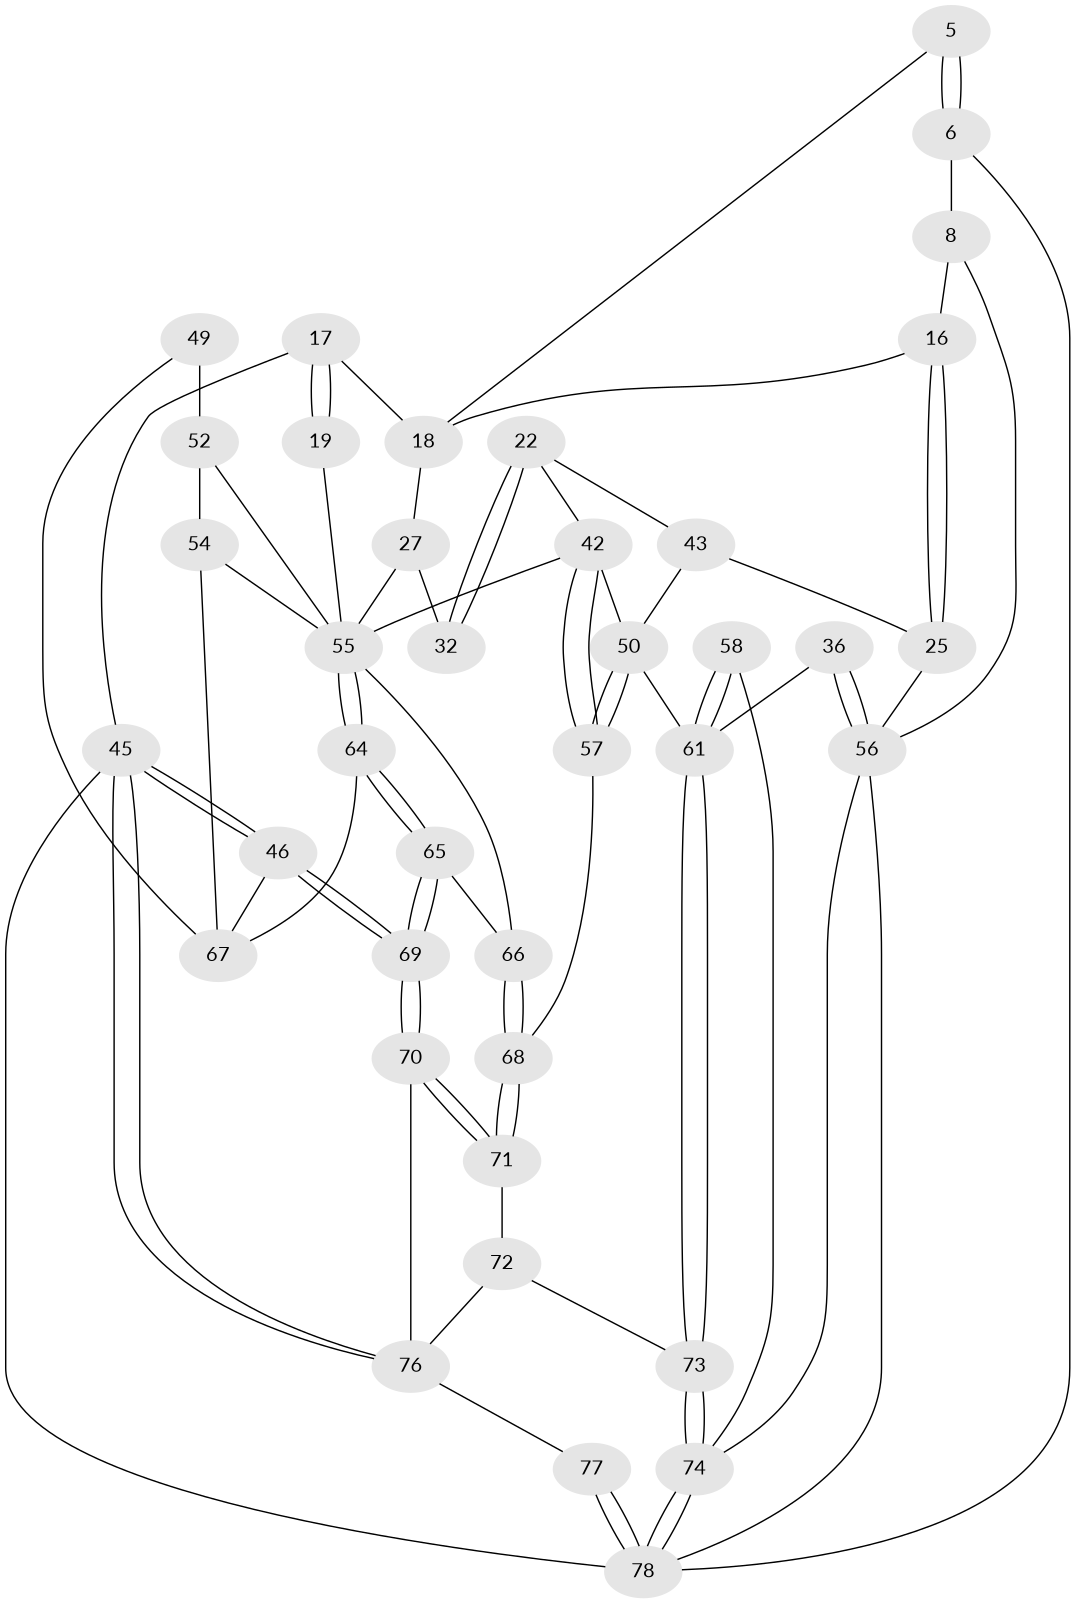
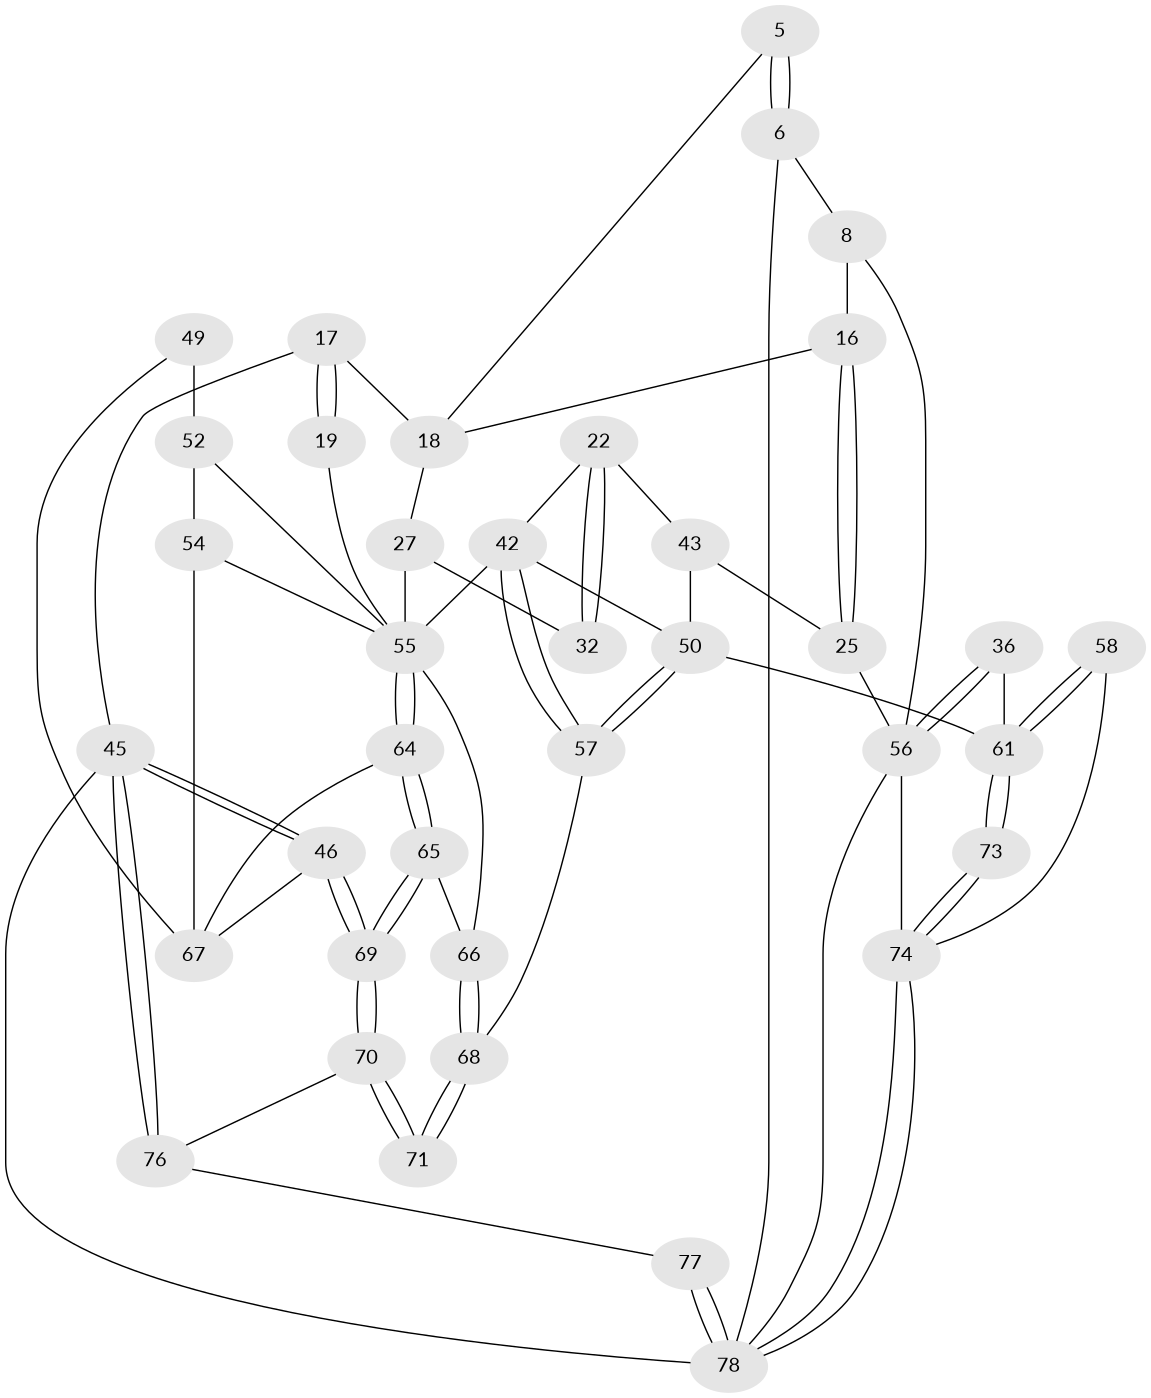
  graph {
    fontname=Lato
    node [color=gray90 fontname=Lato style=filled]
    edge [fontname=Lato]
    6 [super="+4+2"]
    5
    18 [super="+15"]
    8 [super="+7"]
    78 [super="+62+63"]
    27 [super="+20"]
    16
    56 [super="+29+30"]
    25 [super="+24"]
    74 [super="+60"]
    17 [super="+11"]
    19
    45 [super="+12"]
    55 [super="+41+26"]
    46
    76 [super="+75"]
    32 [super="+31+21"]
    64
    66
    n20 [label=43]
    22
    42 [super="+37"]
    50 [super="+38+33"]
    61 [super="+51+34+35"]
    57
    36
    73
    68
    67 [super="+47+48"]
    69
    77
    70
    49 [super="+44"]
    52 [super="+43"]
    54 [super="+53"]
    65
    71
    58
-   72
    6 -- 8 [weight=2]
    6 -- 78
    5 -- 6 [weight=2]
    5 -- 6
    5 -- 18
    18 -- 27
    8 -- 16
    8 -- 56
    27 -- 55
    27 -- 32 [weight=2]
    16 -- 18
    16 -- 25
    16 -- 25
    56 -- 78
    56 -- 74
    25 -- 56 [weight=2]
    74 -- 78 [weight=2]
    74 -- 78
    17 -- 18 [weight=2]
    17 -- 19 [weight=2]
    17 -- 19
    17 -- 45
    19 -- 55
    45 -- 78 [weight=2]
    45 -- 46
    45 -- 46
    45 -- 76
    45 -- 76
    55 -- 64
    55 -- 64
    55 -- 66
    46 -- 67
    46 -- 69
    46 -- 69
    76 -- 77
    64 -- 67
    64 -- 65
    64 -- 65
    66 -- 68
    66 -- 68
    n20 -- 25
    n20 -- 50
    22 -- 32 [weight=2]
    22 -- 32
    22 -- n20
    22 -- 42
    42 -- 55
    42 -- 50
    42 -- 57
    42 -- 57
    50 -- 61 [weight=2]
    50 -- 57
    50 -- 57
    61 -- 73
    61 -- 73
    57 -- 68
    36 -- 56 [weight=2]
    36 -- 56
    36 -- 61
    73 -- 74
    73 -- 74
    68 -- 71
    68 -- 71
    69 -- 70
    69 -- 70
    77 -- 78 [weight=2]
    77 -- 78
    70 -- 76
    70 -- 71
    70 -- 71
    49 -- 67
    49 -- 52 [weight=2]
    52 -- 55
    52 -- 54
    54 -- 55
    54 -- 67 [weight=2]
    65 -- 66
    65 -- 69
    65 -- 69
-   71 -- 72
    58 -- 74
    58 -- 61 [weight=2]
    58 -- 61
-   72 -- 76
-   72 -- 73
  }
